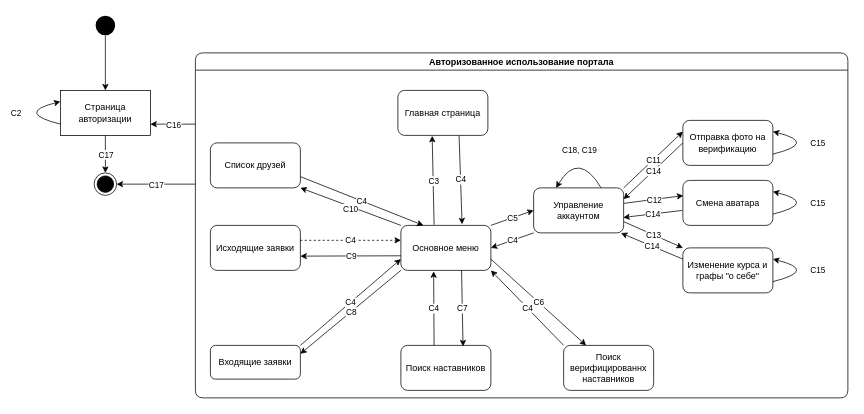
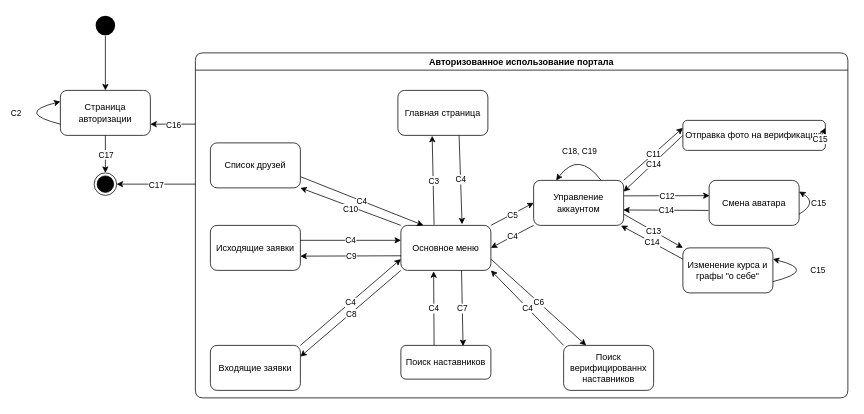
  <mxCell id="0" />
  <mxCell id="1" parent="0" />
- <mxCell id="2" value="Страница авторизации" style="whiteSpace=wrap;html=1;rounded=0;" parent="1" vertex="1"><mxGeometry x="80" y="120" width="120" height="60" as="geometry" /></mxCell>
+ <mxCell id="2" value="Страница авторизации" style="rounded=1;whiteSpace=wrap;html=1;" parent="1" vertex="1"><mxGeometry x="80" y="120" width="120" height="60" as="geometry" /></mxCell>
  <mxCell id="3" value="Основное меню" style="rounded=1;whiteSpace=wrap;html=1;" parent="1" vertex="1"><mxGeometry x="534" y="300" width="120" height="60" as="geometry" /></mxCell>
- <mxCell id="4" value="Входящие заявки" style="rounded=1;whiteSpace=wrap;html=1;" parent="1" vertex="1"><mxGeometry x="280" y="460" width="120" height="45" as="geometry" /></mxCell>
+ <mxCell id="4" value="Входящие заявки" style="rounded=1;whiteSpace=wrap;html=1;" parent="1" vertex="1"><mxGeometry x="280" y="460" width="120" height="60" as="geometry" /></mxCell>
  <mxCell id="5" value="Исходящие заявки" style="rounded=1;whiteSpace=wrap;html=1;" parent="1" vertex="1"><mxGeometry x="280" y="300" width="120" height="60" as="geometry" /></mxCell>
- <mxCell id="6" value="Поиск наставников" style="rounded=1;whiteSpace=wrap;html=1;" parent="1" vertex="1"><mxGeometry x="534" y="460" width="120" height="60" as="geometry" /></mxCell>
+ <mxCell id="6" value="Поиск наставников" style="rounded=1;whiteSpace=wrap;html=1;" parent="1" vertex="1"><mxGeometry x="534" y="460" width="120" height="45" as="geometry" /></mxCell>
  <mxCell id="7" value="Поиск верифицированнх наставников" style="rounded=1;whiteSpace=wrap;html=1;" parent="1" vertex="1"><mxGeometry x="751" y="460" width="120" height="60" as="geometry" /></mxCell>
  <mxCell id="8" value="" style="ellipse;html=1;shape=startState;fillColor=#000000;strokeColor=#000000;strokeWidth=7;" parent="1" vertex="1"><mxGeometry x="126.5" y="20" width="27" height="27" as="geometry" /></mxCell>
  <mxCell id="9" value="" style="endArrow=classic;html=1;rounded=0;strokeColor=#000000;entryX=0.25;entryY=0;entryDx=0;entryDy=0;exitX=1;exitY=0.75;exitDx=0;exitDy=0;" parent="1" source="59" target="3" edge="1"><mxGeometry relative="1" as="geometry"><mxPoint x="480.5" y="249.71" as="sourcePoint" /><mxPoint x="580.5" y="249.71" as="targetPoint" /></mxGeometry></mxCell>
  <mxCell id="10" value="C4" style="edgeLabel;resizable=0;html=1;align=center;verticalAlign=middle;strokeColor=#000000;strokeWidth=7;" parent="9" connectable="0" vertex="1"><mxGeometry relative="1" as="geometry" /></mxCell>
  <mxCell id="11" value="" style="endArrow=classic;html=1;rounded=0;strokeColor=#000000;entryX=1;entryY=1;entryDx=0;entryDy=0;exitX=0;exitY=0;exitDx=0;exitDy=0;" parent="1" source="3" target="59" edge="1"><mxGeometry relative="1" as="geometry"><mxPoint x="480" y="240" as="sourcePoint" /><mxPoint x="580" y="240" as="targetPoint" /></mxGeometry></mxCell>
  <mxCell id="12" value="С10" style="edgeLabel;resizable=0;html=1;align=center;verticalAlign=middle;strokeColor=#000000;strokeWidth=7;" parent="11" connectable="0" vertex="1"><mxGeometry relative="1" as="geometry"><mxPoint y="3" as="offset" /></mxGeometry></mxCell>
- <mxCell id="13" value="" style="endArrow=classic;html=1;rounded=0;strokeColor=#000000;entryX=0.001;entryY=0.332;entryDx=0;entryDy=0;exitX=0.997;exitY=0.332;exitDx=0;exitDy=0;entryPerimeter=0;exitPerimeter=0;dashed=1;" parent="1" source="5" target="3" edge="1"><mxGeometry relative="1" as="geometry"><mxPoint x="530" y="310" as="sourcePoint" /><mxPoint x="630" y="310" as="targetPoint" /></mxGeometry></mxCell>
+ <mxCell id="13" value="" style="endArrow=classic;html=1;rounded=0;strokeColor=#000000;entryX=0.001;entryY=0.332;entryDx=0;entryDy=0;exitX=0.997;exitY=0.332;exitDx=0;exitDy=0;entryPerimeter=0;exitPerimeter=0;" parent="1" source="5" target="3" edge="1"><mxGeometry relative="1" as="geometry"><mxPoint x="530" y="310" as="sourcePoint" /><mxPoint x="630" y="310" as="targetPoint" /></mxGeometry></mxCell>
  <mxCell id="14" value="C4" style="edgeLabel;resizable=0;html=1;align=center;verticalAlign=middle;strokeColor=#000000;strokeWidth=7;" parent="13" connectable="0" vertex="1"><mxGeometry relative="1" as="geometry" /></mxCell>
  <mxCell id="15" value="" style="endArrow=classic;html=1;rounded=0;strokeColor=#000000;exitX=0.001;exitY=0.676;exitDx=0;exitDy=0;exitPerimeter=0;" parent="1" source="3" edge="1"><mxGeometry relative="1" as="geometry"><mxPoint x="530" y="310" as="sourcePoint" /><mxPoint x="400" y="341" as="targetPoint" /></mxGeometry></mxCell>
  <mxCell id="16" value="С9" style="edgeLabel;resizable=0;html=1;align=center;verticalAlign=middle;strokeColor=#000000;strokeWidth=7;" parent="15" connectable="0" vertex="1"><mxGeometry relative="1" as="geometry" /></mxCell>
  <mxCell id="17" value="" style="endArrow=classic;html=1;rounded=0;strokeColor=#000000;exitX=0.369;exitY=-0.002;exitDx=0;exitDy=0;entryX=0.364;entryY=1.021;entryDx=0;entryDy=0;entryPerimeter=0;exitPerimeter=0;" parent="1" source="6" target="3" edge="1"><mxGeometry relative="1" as="geometry"><mxPoint x="530" y="380" as="sourcePoint" /><mxPoint x="630" y="380" as="targetPoint" /></mxGeometry></mxCell>
  <mxCell id="18" value="C4" style="edgeLabel;resizable=0;html=1;align=center;verticalAlign=middle;strokeColor=#000000;strokeWidth=7;" parent="17" connectable="0" vertex="1"><mxGeometry relative="1" as="geometry" /></mxCell>
  <mxCell id="19" value="" style="endArrow=classic;html=1;rounded=0;strokeColor=#000000;entryX=1;entryY=0.25;entryDx=0;entryDy=0;exitX=0;exitY=1;exitDx=0;exitDy=0;" parent="1" source="3" target="4" edge="1"><mxGeometry relative="1" as="geometry"><mxPoint x="530" y="380" as="sourcePoint" /><mxPoint x="630" y="380" as="targetPoint" /></mxGeometry></mxCell>
  <mxCell id="20" value="C8" style="edgeLabel;resizable=0;html=1;align=center;verticalAlign=middle;strokeColor=#000000;strokeWidth=7;" parent="19" connectable="0" vertex="1"><mxGeometry relative="1" as="geometry" /></mxCell>
  <mxCell id="21" value="" style="endArrow=classic;html=1;rounded=0;strokeColor=#000000;exitX=1;exitY=0;exitDx=0;exitDy=0;entryX=0;entryY=0.75;entryDx=0;entryDy=0;" parent="1" source="4" target="3" edge="1"><mxGeometry relative="1" as="geometry"><mxPoint x="530" y="380" as="sourcePoint" /><mxPoint x="630" y="380" as="targetPoint" /></mxGeometry></mxCell>
  <mxCell id="22" value="C4" style="edgeLabel;resizable=0;html=1;align=center;verticalAlign=middle;strokeColor=#000000;strokeWidth=7;" parent="21" connectable="0" vertex="1"><mxGeometry relative="1" as="geometry" /></mxCell>
  <mxCell id="23" value="" style="endArrow=classic;html=1;rounded=0;strokeColor=#000000;entryX=0.691;entryY=0.021;entryDx=0;entryDy=0;exitX=0.674;exitY=0.998;exitDx=0;exitDy=0;exitPerimeter=0;entryPerimeter=0;" parent="1" source="3" target="6" edge="1"><mxGeometry relative="1" as="geometry"><mxPoint x="530" y="380" as="sourcePoint" /><mxPoint x="630" y="380" as="targetPoint" /></mxGeometry></mxCell>
  <mxCell id="24" value="С7" style="edgeLabel;resizable=0;html=1;align=center;verticalAlign=middle;strokeColor=#000000;strokeWidth=7;" parent="23" connectable="0" vertex="1"><mxGeometry relative="1" as="geometry" /></mxCell>
  <mxCell id="25" value="" style="endArrow=classic;html=1;rounded=0;strokeColor=#000000;exitX=0.68;exitY=0.998;exitDx=0;exitDy=0;exitPerimeter=0;entryX=0.68;entryY=-0.025;entryDx=0;entryDy=0;entryPerimeter=0;" parent="1" source="60" target="3" edge="1"><mxGeometry relative="1" as="geometry"><mxPoint x="530" y="380" as="sourcePoint" /><mxPoint x="630" y="380" as="targetPoint" /></mxGeometry></mxCell>
  <mxCell id="26" value="C4" style="edgeLabel;resizable=0;html=1;align=center;verticalAlign=middle;strokeColor=#000000;strokeWidth=7;" parent="25" connectable="0" vertex="1"><mxGeometry relative="1" as="geometry" /></mxCell>
  <mxCell id="27" value="" style="endArrow=classic;html=1;rounded=0;strokeColor=#000000;exitX=0.369;exitY=-0.013;exitDx=0;exitDy=0;entryX=0.381;entryY=1.01;entryDx=0;entryDy=0;entryPerimeter=0;exitPerimeter=0;" parent="1" source="3" target="60" edge="1"><mxGeometry relative="1" as="geometry"><mxPoint x="530" y="380" as="sourcePoint" /><mxPoint x="630" y="380" as="targetPoint" /></mxGeometry></mxCell>
  <mxCell id="28" value="С3" style="edgeLabel;resizable=0;html=1;align=center;verticalAlign=middle;strokeColor=#000000;strokeWidth=7;" parent="27" connectable="0" vertex="1"><mxGeometry relative="1" as="geometry" /></mxCell>
  <mxCell id="29" value="" style="endArrow=classic;html=1;rounded=0;strokeColor=#000000;exitX=0;exitY=0;exitDx=0;exitDy=0;entryX=1;entryY=1;entryDx=0;entryDy=0;" parent="1" source="7" target="3" edge="1"><mxGeometry relative="1" as="geometry"><mxPoint x="420" y="425" as="sourcePoint" /><mxPoint x="544" y="355" as="targetPoint" /></mxGeometry></mxCell>
  <mxCell id="30" value="C4" style="edgeLabel;resizable=0;html=1;align=center;verticalAlign=middle;strokeColor=#000000;strokeWidth=7;" parent="29" connectable="0" vertex="1"><mxGeometry relative="1" as="geometry" /></mxCell>
  <mxCell id="31" value="" style="endArrow=classic;html=1;rounded=0;strokeColor=#000000;exitX=1;exitY=0.75;exitDx=0;exitDy=0;entryX=0.25;entryY=0;entryDx=0;entryDy=0;" parent="1" source="3" target="7" edge="1"><mxGeometry relative="1" as="geometry"><mxPoint x="765.96" y="420" as="sourcePoint" /><mxPoint x="664" y="370" as="targetPoint" /></mxGeometry></mxCell>
  <mxCell id="32" value="С6" style="edgeLabel;resizable=0;html=1;align=center;verticalAlign=middle;strokeColor=#000000;strokeWidth=7;" parent="31" connectable="0" vertex="1"><mxGeometry relative="1" as="geometry" /></mxCell>
- <mxCell id="33" value="Смена аватара" style="rounded=1;whiteSpace=wrap;html=1;strokeColor=#000000;strokeWidth=1;" parent="1" vertex="1"><mxGeometry x="910" y="240" width="120" height="60" as="geometry" /></mxCell>
- <mxCell id="34" value="Отправка фото на верификацию" style="rounded=1;whiteSpace=wrap;html=1;strokeColor=#000000;strokeWidth=1;" parent="1" vertex="1"><mxGeometry x="910" y="160" width="120" height="60" as="geometry" /></mxCell>
+ <mxCell id="33" value="Смена аватара" style="rounded=1;whiteSpace=wrap;html=1;strokeColor=#000000;strokeWidth=1;" parent="1" vertex="1"><mxGeometry x="945" y="240" width="120" height="60" as="geometry" /></mxCell>
+ <mxCell id="34" value="Отправка фото на верификацию" style="rounded=1;whiteSpace=wrap;html=1;strokeColor=#000000;strokeWidth=1;" parent="1" vertex="1"><mxGeometry x="910" y="160" width="190" height="40" as="geometry" /></mxCell>
  <mxCell id="35" value="" style="endArrow=classic;html=1;rounded=0;strokeColor=#000000;edgeStyle=orthogonalEdgeStyle;curved=1;entryX=1;entryY=0.25;entryDx=0;entryDy=0;exitX=1;exitY=0.75;exitDx=0;exitDy=0;" parent="1" source="34" target="34" edge="1"><mxGeometry relative="1" as="geometry"><mxPoint x="891" y="150" as="sourcePoint" /><mxPoint x="991" y="150" as="targetPoint" /><Array as="points"><mxPoint x="1090" y="190" /></Array></mxGeometry></mxCell>
  <mxCell id="36" value="С15" style="edgeLabel;resizable=0;html=1;align=center;verticalAlign=middle;rounded=0;strokeColor=#000000;strokeWidth=1;" parent="35" connectable="0" vertex="1"><mxGeometry relative="1" as="geometry" /></mxCell>
  <mxCell id="37" value="" style="endArrow=classic;html=1;rounded=0;strokeColor=#000000;edgeStyle=orthogonalEdgeStyle;curved=1;entryX=1;entryY=0.25;entryDx=0;entryDy=0;exitX=1;exitY=0.75;exitDx=0;exitDy=0;" parent="1" source="33" target="33" edge="1"><mxGeometry relative="1" as="geometry"><mxPoint x="901" y="50" as="sourcePoint" /><mxPoint x="1001" y="50" as="targetPoint" /><Array as="points"><mxPoint x="1090" y="270" /></Array></mxGeometry></mxCell>
  <mxCell id="38" value="С15" style="edgeLabel;resizable=0;html=1;align=center;verticalAlign=middle;rounded=0;strokeColor=#000000;strokeWidth=1;" parent="37" connectable="0" vertex="1"><mxGeometry relative="1" as="geometry" /></mxCell>
  <mxCell id="39" value="" style="endArrow=classic;html=1;rounded=0;strokeColor=#000000;entryX=0;entryY=0.5;entryDx=0;entryDy=0;exitX=1;exitY=0;exitDx=0;exitDy=0;" parent="1" source="3" target="61" edge="1"><mxGeometry relative="1" as="geometry"><mxPoint x="721" y="300" as="sourcePoint" /><mxPoint x="1001" y="290" as="targetPoint" /></mxGeometry></mxCell>
  <mxCell id="40" value="С5" style="edgeLabel;resizable=0;html=1;align=center;verticalAlign=middle;rounded=0;strokeColor=#000000;strokeWidth=1;" parent="39" connectable="0" vertex="1"><mxGeometry relative="1" as="geometry" /></mxCell>
  <mxCell id="41" value="" style="endArrow=classic;html=1;rounded=0;strokeColor=#000000;exitX=0;exitY=1;exitDx=0;exitDy=0;entryX=1;entryY=0.5;entryDx=0;entryDy=0;" parent="1" source="61" target="3" edge="1"><mxGeometry relative="1" as="geometry"><mxPoint x="901" y="290" as="sourcePoint" /><mxPoint x="1001" y="290" as="targetPoint" /></mxGeometry></mxCell>
  <mxCell id="42" value="C4" style="edgeLabel;resizable=0;html=1;align=center;verticalAlign=middle;rounded=0;strokeColor=#000000;strokeWidth=1;" parent="41" connectable="0" vertex="1"><mxGeometry relative="1" as="geometry" /></mxCell>
  <mxCell id="43" value="" style="endArrow=classic;html=1;rounded=0;strokeColor=#000000;entryX=1;entryY=0.25;entryDx=0;entryDy=0;exitX=0;exitY=0.5;exitDx=0;exitDy=0;" parent="1" source="34" target="61" edge="1"><mxGeometry relative="1" as="geometry"><mxPoint x="810" y="270" as="sourcePoint" /><mxPoint x="910" y="270" as="targetPoint" /></mxGeometry></mxCell>
  <mxCell id="44" value="С14" style="edgeLabel;resizable=0;html=1;align=center;verticalAlign=middle;rounded=0;strokeColor=#000000;strokeWidth=1;" parent="43" connectable="0" vertex="1"><mxGeometry relative="1" as="geometry" /></mxCell>
  <mxCell id="45" value="" style="endArrow=classic;html=1;rounded=0;strokeColor=#000000;entryX=0;entryY=0.25;entryDx=0;entryDy=0;exitX=1;exitY=0;exitDx=0;exitDy=0;" parent="1" source="61" target="34" edge="1"><mxGeometry relative="1" as="geometry"><mxPoint x="810" y="270" as="sourcePoint" /><mxPoint x="910" y="270" as="targetPoint" /></mxGeometry></mxCell>
  <mxCell id="46" value="С11" style="edgeLabel;resizable=0;html=1;align=center;verticalAlign=middle;rounded=0;strokeColor=#000000;strokeWidth=1;" parent="45" connectable="0" vertex="1"><mxGeometry relative="1" as="geometry" /></mxCell>
  <mxCell id="47" value="" style="endArrow=classic;html=1;rounded=0;strokeColor=#000000;entryX=0.996;entryY=0.658;entryDx=0;entryDy=0;exitX=-0.007;exitY=0.668;exitDx=0;exitDy=0;entryPerimeter=0;exitPerimeter=0;" parent="1" source="33" target="61" edge="1"><mxGeometry relative="1" as="geometry"><mxPoint x="810" y="270" as="sourcePoint" /><mxPoint x="910" y="270" as="targetPoint" /></mxGeometry></mxCell>
  <mxCell id="48" value="С14" style="edgeLabel;resizable=0;html=1;align=center;verticalAlign=middle;rounded=0;strokeColor=#000000;strokeWidth=1;" parent="47" connectable="0" vertex="1"><mxGeometry relative="1" as="geometry" /></mxCell>
  <mxCell id="49" value="" style="endArrow=classic;html=1;rounded=0;strokeColor=#000000;entryX=0.005;entryY=0.339;entryDx=0;entryDy=0;exitX=1.003;exitY=0.344;exitDx=0;exitDy=0;entryPerimeter=0;exitPerimeter=0;" parent="1" source="61" target="33" edge="1"><mxGeometry relative="1" as="geometry"><mxPoint x="810" y="270" as="sourcePoint" /><mxPoint x="910" y="270" as="targetPoint" /></mxGeometry></mxCell>
  <mxCell id="50" value="С12" style="edgeLabel;resizable=0;html=1;align=center;verticalAlign=middle;rounded=0;strokeColor=#000000;strokeWidth=1;" parent="49" connectable="0" vertex="1"><mxGeometry relative="1" as="geometry" /></mxCell>
  <mxCell id="51" value="Изменение курса и графы &quot;о себе&quot;" style="rounded=1;whiteSpace=wrap;html=1;strokeColor=#000000;strokeWidth=1;" parent="1" vertex="1"><mxGeometry x="910" y="330" width="120" height="60" as="geometry" /></mxCell>
  <mxCell id="52" value="" style="endArrow=classic;html=1;rounded=0;strokeColor=#000000;entryX=0;entryY=0;entryDx=0;entryDy=0;exitX=1;exitY=0.75;exitDx=0;exitDy=0;" parent="1" source="61" target="51" edge="1"><mxGeometry relative="1" as="geometry"><mxPoint x="841.36" y="270.64" as="sourcePoint" /><mxPoint x="920.6" y="270.34" as="targetPoint" /></mxGeometry></mxCell>
  <mxCell id="53" value="С13" style="edgeLabel;resizable=0;html=1;align=center;verticalAlign=middle;rounded=0;strokeColor=#000000;strokeWidth=1;" parent="52" connectable="0" vertex="1"><mxGeometry relative="1" as="geometry" /></mxCell>
  <mxCell id="54" value="" style="endArrow=classic;html=1;rounded=0;strokeColor=#000000;entryX=0.971;entryY=1.005;entryDx=0;entryDy=0;exitX=0;exitY=0.25;exitDx=0;exitDy=0;entryPerimeter=0;" parent="1" source="51" target="61" edge="1"><mxGeometry relative="1" as="geometry"><mxPoint x="841" y="295" as="sourcePoint" /><mxPoint x="920" y="340" as="targetPoint" /></mxGeometry></mxCell>
  <mxCell id="55" value="С14" style="edgeLabel;resizable=0;html=1;align=center;verticalAlign=middle;rounded=0;strokeColor=#000000;strokeWidth=1;" parent="54" connectable="0" vertex="1"><mxGeometry relative="1" as="geometry" /></mxCell>
  <mxCell id="56" value="" style="endArrow=classic;html=1;rounded=0;strokeColor=#000000;edgeStyle=orthogonalEdgeStyle;curved=1;entryX=1;entryY=0.25;entryDx=0;entryDy=0;exitX=1;exitY=0.75;exitDx=0;exitDy=0;" parent="1" source="51" target="51" edge="1"><mxGeometry relative="1" as="geometry"><mxPoint x="740" y="310" as="sourcePoint" /><mxPoint x="840" y="310" as="targetPoint" /><Array as="points"><mxPoint x="1090" y="360" /></Array></mxGeometry></mxCell>
  <mxCell id="57" value="С15" style="edgeLabel;resizable=0;html=1;align=center;verticalAlign=middle;rounded=0;strokeColor=#000000;strokeWidth=1;" parent="56" connectable="0" vertex="1"><mxGeometry relative="1" as="geometry" /></mxCell>
  <mxCell id="58" value="Авторизованное использование портала" style="swimlane;rounded=1;strokeColor=#000000;strokeWidth=1;" parent="1" vertex="1"><mxGeometry x="260" y="70" width="870" height="460" as="geometry" /></mxCell>
  <mxCell id="59" value="Список друзей" style="rounded=1;whiteSpace=wrap;html=1;" parent="58" vertex="1"><mxGeometry x="20" y="120" width="120" height="60" as="geometry" /></mxCell>
  <mxCell id="60" value="Главная страница" style="rounded=1;whiteSpace=wrap;html=1;" parent="58" vertex="1"><mxGeometry x="270" y="50" width="120" height="60" as="geometry" /></mxCell>
- <mxCell id="61" value="Управление аккаунтом" style="rounded=1;whiteSpace=wrap;html=1;strokeColor=#000000;strokeWidth=1;" parent="58" vertex="1"><mxGeometry x="451" y="180" width="120" height="60" as="geometry" /></mxCell>
+ <mxCell id="61" value="Управление аккаунтом" style="rounded=1;whiteSpace=wrap;html=1;strokeColor=#000000;strokeWidth=1;" parent="58" vertex="1"><mxGeometry x="451" y="170" width="120" height="60" as="geometry" /></mxCell>
  <mxCell id="62" value="" style="endArrow=classic;html=1;rounded=0;edgeStyle=orthogonalEdgeStyle;entryX=0.25;entryY=0;entryDx=0;entryDy=0;exitX=0.75;exitY=0;exitDx=0;exitDy=0;curved=1;" parent="58" source="61" target="61" edge="1"><mxGeometry relative="1" as="geometry"><mxPoint x="320" y="160" as="sourcePoint" /><mxPoint x="420" y="160" as="targetPoint" /><Array as="points"><mxPoint x="511" y="130" /></Array></mxGeometry></mxCell>
  <mxCell id="63" value="C18, C19" style="edgeLabel;resizable=0;html=1;align=center;verticalAlign=middle;" parent="62" connectable="0" vertex="1"><mxGeometry relative="1" as="geometry" /></mxCell>
  <mxCell id="64" value="" style="endArrow=classic;html=1;rounded=0;strokeColor=#000000;entryX=0;entryY=0.25;entryDx=0;entryDy=0;exitX=0;exitY=0.75;exitDx=0;exitDy=0;edgeStyle=orthogonalEdgeStyle;curved=1;" parent="1" source="2" target="2" edge="1"><mxGeometry relative="1" as="geometry"><mxPoint x="370" y="240" as="sourcePoint" /><mxPoint x="470" y="240" as="targetPoint" /><Array as="points"><mxPoint x="20" y="150" /></Array></mxGeometry></mxCell>
  <mxCell id="65" value="С2" style="edgeLabel;resizable=0;html=1;align=center;verticalAlign=middle;rounded=1;strokeColor=#000000;strokeWidth=1;" parent="64" connectable="0" vertex="1"><mxGeometry relative="1" as="geometry" /></mxCell>
  <mxCell id="66" value="" style="endArrow=classic;html=1;rounded=0;strokeColor=#000000;entryX=1;entryY=0.75;entryDx=0;entryDy=0;" parent="1" target="2" edge="1"><mxGeometry relative="1" as="geometry"><mxPoint x="260" y="165" as="sourcePoint" /><mxPoint x="520" y="150" as="targetPoint" /></mxGeometry></mxCell>
  <mxCell id="67" value="С16" style="edgeLabel;resizable=0;html=1;align=center;verticalAlign=middle;rounded=1;strokeColor=#000000;strokeWidth=1;" parent="66" connectable="0" vertex="1"><mxGeometry relative="1" as="geometry" /></mxCell>
  <mxCell id="68" value="" style="ellipse;html=1;shape=endState;fillColor=#000000;strokeColor=#000000;rounded=1;" parent="1" vertex="1"><mxGeometry x="125" y="230" width="30" height="30" as="geometry" /></mxCell>
  <mxCell id="69" value="" style="endArrow=classic;html=1;rounded=0;strokeColor=#000000;exitX=0.5;exitY=1;exitDx=0;exitDy=0;" parent="1" source="2" target="68" edge="1"><mxGeometry relative="1" as="geometry"><mxPoint x="330" y="170" as="sourcePoint" /><mxPoint x="430" y="170" as="targetPoint" /></mxGeometry></mxCell>
  <mxCell id="70" value="С17" style="edgeLabel;resizable=0;html=1;align=center;verticalAlign=middle;rounded=1;strokeColor=#000000;strokeWidth=1;" parent="69" connectable="0" vertex="1"><mxGeometry relative="1" as="geometry" /></mxCell>
  <mxCell id="71" value="" style="endArrow=classic;html=1;rounded=0;strokeColor=#000000;" parent="1" target="68" edge="1"><mxGeometry relative="1" as="geometry"><mxPoint x="260" y="245" as="sourcePoint" /><mxPoint x="430" y="170" as="targetPoint" /></mxGeometry></mxCell>
  <mxCell id="72" value="С17" style="edgeLabel;resizable=0;html=1;align=center;verticalAlign=middle;rounded=1;strokeColor=#000000;strokeWidth=1;" parent="71" connectable="0" vertex="1"><mxGeometry relative="1" as="geometry" /></mxCell>
  <mxCell id="73" value="" style="endArrow=classic;html=1;rounded=0;strokeColor=#000000;" parent="1" source="8" target="2" edge="1"><mxGeometry width="50" height="50" relative="1" as="geometry"><mxPoint x="480" y="390" as="sourcePoint" /><mxPoint x="530" y="340" as="targetPoint" /></mxGeometry></mxCell>
